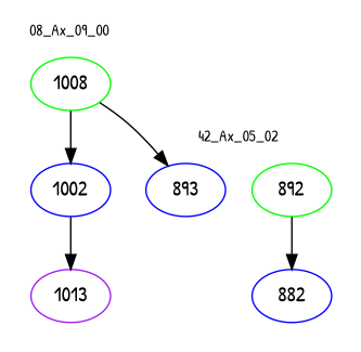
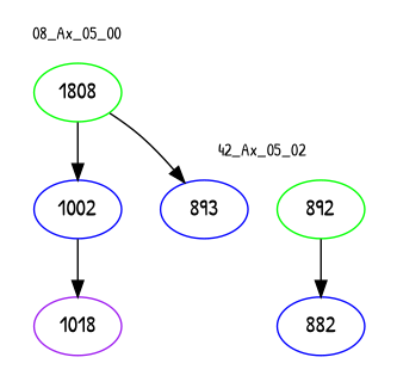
  digraph {
    fontname="Patrick Hand"
    node [color=blue fontname="Patrick Hand"]
    edge [color=black fontname="Patrick Hand"]
    n1 [color=green label=892]
    n2 [label=882]
    n3 [label=893]
-   n4 [color=green label=1008]
+   n4 [color=green label=1808]
    n5 [label=1002]
-   n6 [color=purple label=1013]
+   n6 [color=purple label=1018]
    subgraph cluster_1 {
      color=white
      fontsize=10
      label="42_Ax_05_02"
      n1
      n2
      n3
    }
    subgraph cluster_2 {
      color=white
      fontsize=10
-     label="08_Ax_09_00"
+     label="08_Ax_05_00"
      n4
      n5
      n6
    }
    n1 -> n2
    n4 -> n3
    n4 -> n5
    n5 -> n6
  }
